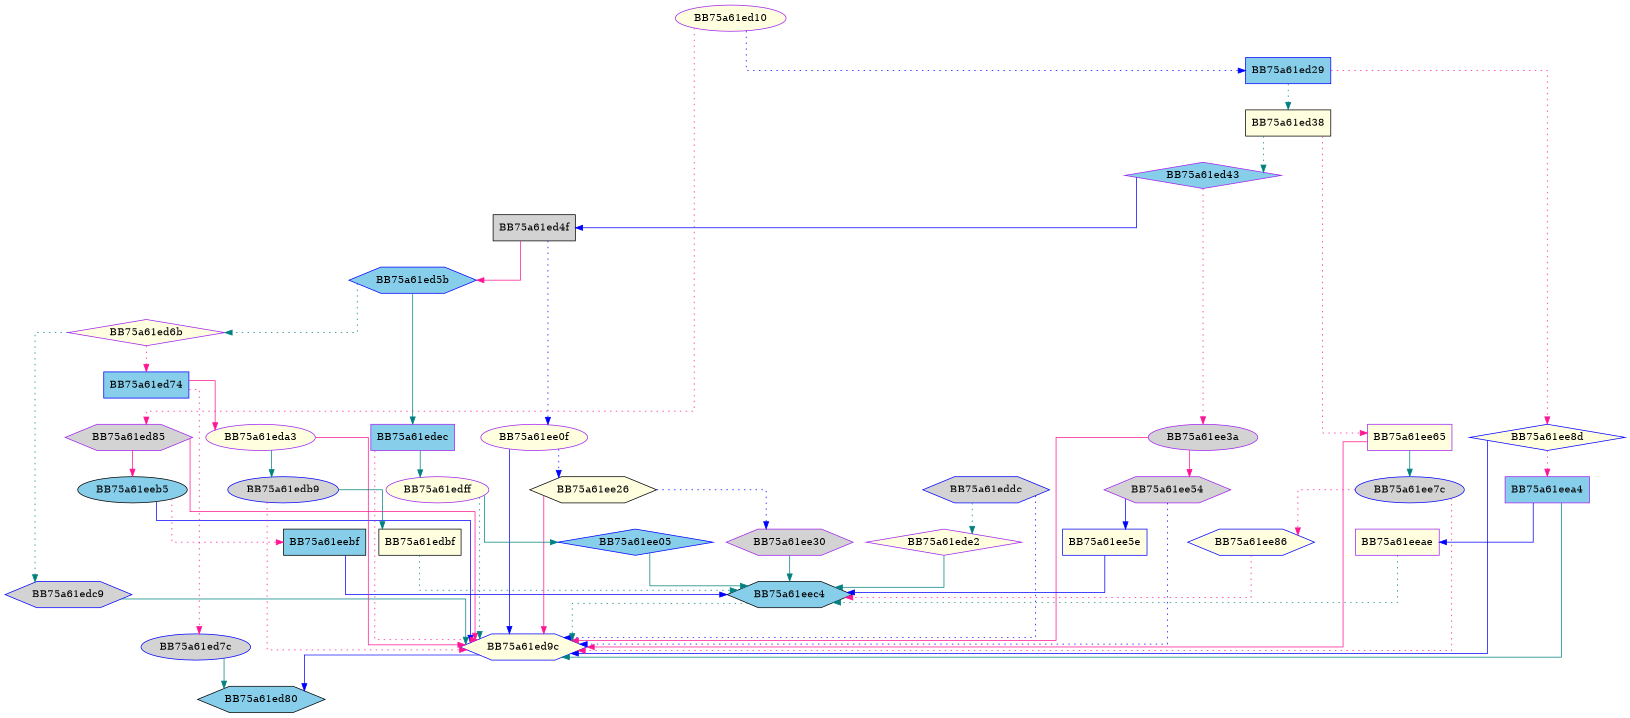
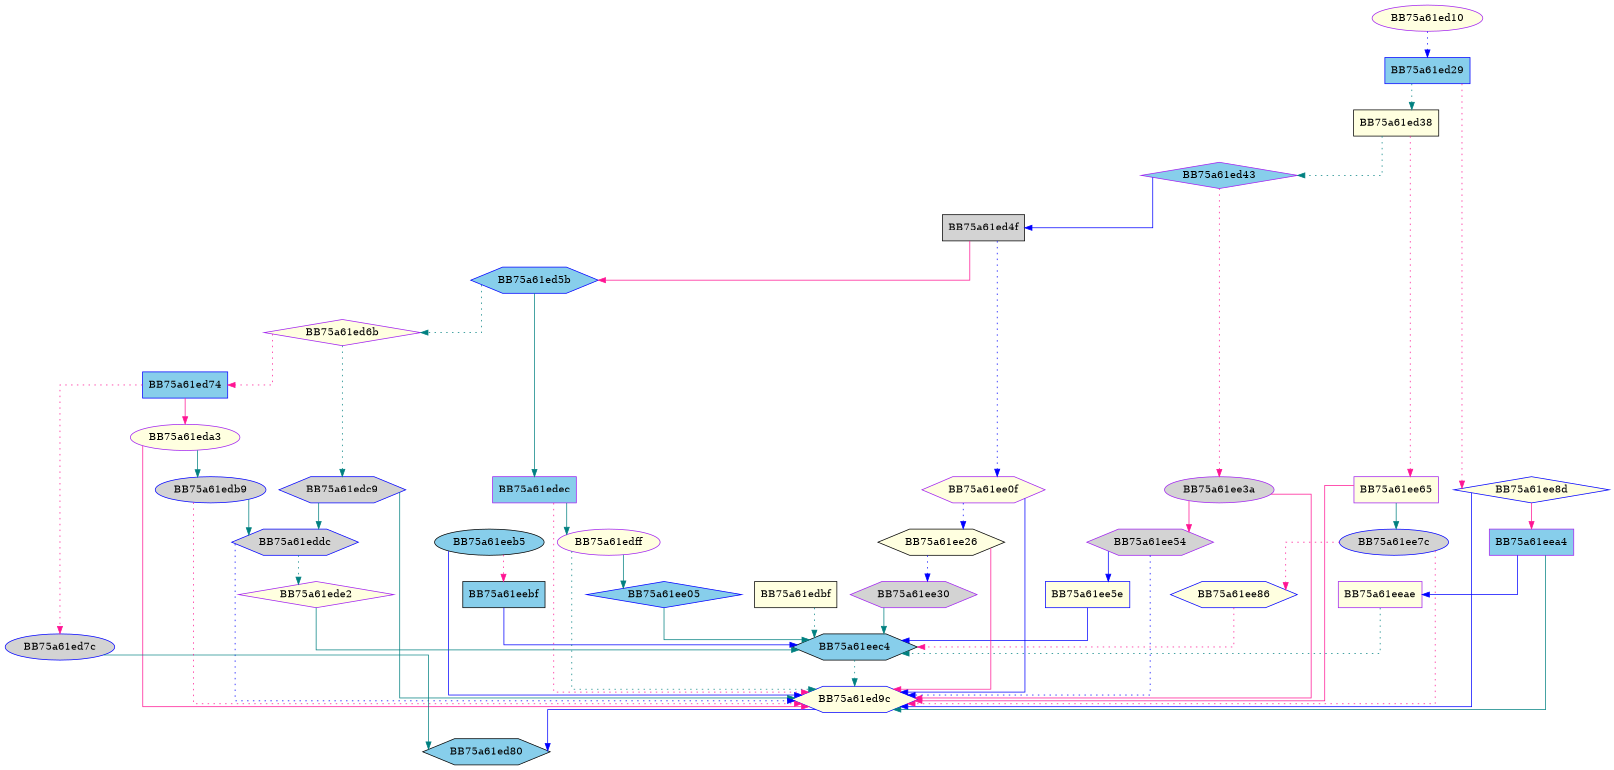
  digraph {
    splines=ortho
    node [color=purple fillcolor=lightyellow shape=hexagon style=filled]
    edge [color=deeppink style=solid]
    BB75a61ed10 [shape=ellipse]
-   BB75a61ed85 [fillcolor=lightgrey]
    BB75a61ed29 [color=blue fillcolor=skyblue shape=box]
    BB75a61eeb5 [color=black fillcolor=skyblue shape=ellipse]
    BB75a61ed9c [color=blue]
    BB75a61ee8d [color=blue shape=diamond]
    BB75a61ed38 [color=black shape=box]
    BB75a61eebf [color=black fillcolor=skyblue shape=box]
    BB75a61ed80 [color=black fillcolor=skyblue]
    BB75a61eea4 [fillcolor=skyblue shape=box]
    BB75a61ee65 [shape=box]
    BB75a61ed43 [fillcolor=skyblue shape=diamond]
    BB75a61eeae [shape=box]
    BB75a61ee7c [color=blue fillcolor=lightgrey shape=ellipse]
    BB75a61ee3a [fillcolor=lightgrey shape=ellipse]
    BB75a61ed4f [color=black fillcolor=lightgrey shape=box]
    BB75a61ee86 [color=blue]
    BB75a61ee54 [fillcolor=lightgrey]
-   BB75a61ee0f [shape=ellipse]
+   BB75a61ee0f
    BB75a61ed5b [color=blue fillcolor=skyblue]
    BB75a61ee5e [color=blue shape=box]
    BB75a61ee26 [color=black]
    BB75a61edec [fillcolor=skyblue shape=box]
    BB75a61ed6b [shape=diamond]
    BB75a61ee30 [fillcolor=lightgrey]
    BB75a61edff [shape=ellipse]
    BB75a61edc9 [color=blue fillcolor=lightgrey]
    BB75a61ed74 [color=blue fillcolor=skyblue shape=box]
    BB75a61ee05 [color=blue fillcolor=skyblue shape=diamond]
    BB75a61eddc [color=blue fillcolor=lightgrey]
    BB75a61eda3 [shape=ellipse]
    BB75a61ed7c [color=blue fillcolor=lightgrey shape=ellipse]
    BB75a61ede2 [shape=diamond]
    BB75a61edb9 [color=blue fillcolor=lightgrey shape=ellipse]
    BB75a61edbf [color=black shape=box]
    BB75a61eec4 [color=black fillcolor=skyblue]
-   BB75a61ed10 -> BB75a61ed85 [style=dotted]
    BB75a61ed10 -> BB75a61ed29 [color=blue style=dotted]
-   BB75a61ed85 -> BB75a61eeb5
-   BB75a61ed85 -> BB75a61ed9c
    BB75a61ed29 -> BB75a61ee8d [style=dotted]
    BB75a61ed29 -> BB75a61ed38 [color=teal style=dotted]
    BB75a61eeb5 -> BB75a61ed9c [color=blue]
    BB75a61eeb5 -> BB75a61eebf [style=dotted]
    BB75a61ed9c -> BB75a61ed80 [color=blue]
    BB75a61ee8d -> BB75a61ed9c [color=blue]
-   BB75a61ee8d -> BB75a61eea4 [style=dotted]
+   BB75a61ee8d -> BB75a61eea4
    BB75a61ed38 -> BB75a61ee65 [style=dotted]
    BB75a61ed38 -> BB75a61ed43 [color=teal style=dotted]
    BB75a61eebf -> BB75a61eec4 [color=blue]
    BB75a61eea4 -> BB75a61ed9c [color=teal]
    BB75a61eea4 -> BB75a61eeae [color=blue]
    BB75a61ee65 -> BB75a61ed9c
    BB75a61ee65 -> BB75a61ee7c [color=teal]
    BB75a61ed43 -> BB75a61ee3a [style=dotted]
    BB75a61ed43 -> BB75a61ed4f [color=blue]
    BB75a61eeae -> BB75a61eec4 [color=teal style=dotted]
    BB75a61ee7c -> BB75a61ed9c [style=dotted]
    BB75a61ee7c -> BB75a61ee86 [style=dotted]
    BB75a61ee3a -> BB75a61ed9c
    BB75a61ee3a -> BB75a61ee54
    BB75a61ed4f -> BB75a61ee0f [color=blue style=dotted]
    BB75a61ed4f -> BB75a61ed5b
    BB75a61ee86 -> BB75a61eec4 [style=dotted]
    BB75a61ee54 -> BB75a61ed9c [color=blue style=dotted]
    BB75a61ee54 -> BB75a61ee5e [color=blue]
    BB75a61ee0f -> BB75a61ed9c [color=blue]
    BB75a61ee0f -> BB75a61ee26 [color=blue style=dotted]
    BB75a61ed5b -> BB75a61edec [color=teal]
    BB75a61ed5b -> BB75a61ed6b [color=teal style=dotted]
    BB75a61ee5e -> BB75a61eec4 [color=blue]
    BB75a61ee26 -> BB75a61ed9c
    BB75a61ee26 -> BB75a61ee30 [color=blue style=dotted]
    BB75a61edec -> BB75a61ed9c [style=dotted]
    BB75a61edec -> BB75a61edff [color=teal]
    BB75a61ed6b -> BB75a61edc9 [color=teal style=dotted]
    BB75a61ed6b -> BB75a61ed74 [style=dotted]
    BB75a61ee30 -> BB75a61eec4 [color=teal]
    BB75a61edff -> BB75a61ed9c [color=teal style=dotted]
    BB75a61edff -> BB75a61ee05 [color=teal]
    BB75a61edc9 -> BB75a61ed9c [color=teal]
+   BB75a61edc9 -> BB75a61eddc [color=teal]
    BB75a61ed74 -> BB75a61eda3
    BB75a61ed74 -> BB75a61ed7c [style=dotted]
    BB75a61ee05 -> BB75a61eec4 [color=teal]
    BB75a61eddc -> BB75a61ed9c [color=blue style=dotted]
    BB75a61eddc -> BB75a61ede2 [color=teal style=dotted]
    BB75a61eda3 -> BB75a61ed9c
    BB75a61eda3 -> BB75a61edb9 [color=teal]
    BB75a61ed7c -> BB75a61ed80 [color=teal]
    BB75a61ede2 -> BB75a61eec4 [color=teal]
    BB75a61edb9 -> BB75a61ed9c [style=dotted]
-   BB75a61edb9 -> BB75a61edbf [color=teal]
+   BB75a61edb9 -> BB75a61eddc [color=teal]
    BB75a61edbf -> BB75a61eec4 [color=teal style=dotted]
    BB75a61eec4 -> BB75a61ed9c [color=teal style=dotted]
  }
